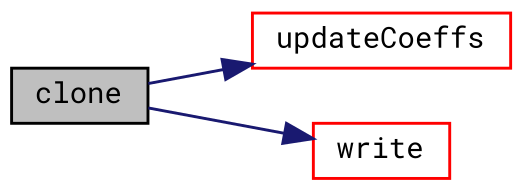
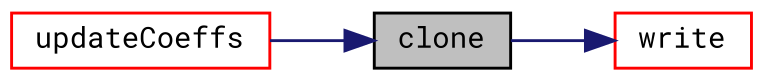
  digraph {
    fontname="Roboto Mono"
    rankdir=LR
    node [color=red fontname="Roboto Mono" fontsize=10 shape=record]
    edge [color=midnightblue fontname="Roboto Mono" fontsize=10 labelfontname=FreeSans labelfontsize=10 style=solid]
    n1 [color=black fillcolor=grey75 fontcolor=black height=0.2 label=clone style=filled width=0.4]
    n2 [height=0.2 label=updateCoeffs width=0.4]
    n3 [height=0.2 label=write width=0.4]
-   n1 -> n2
+   n2 -> n1
    n1 -> n3
  }
